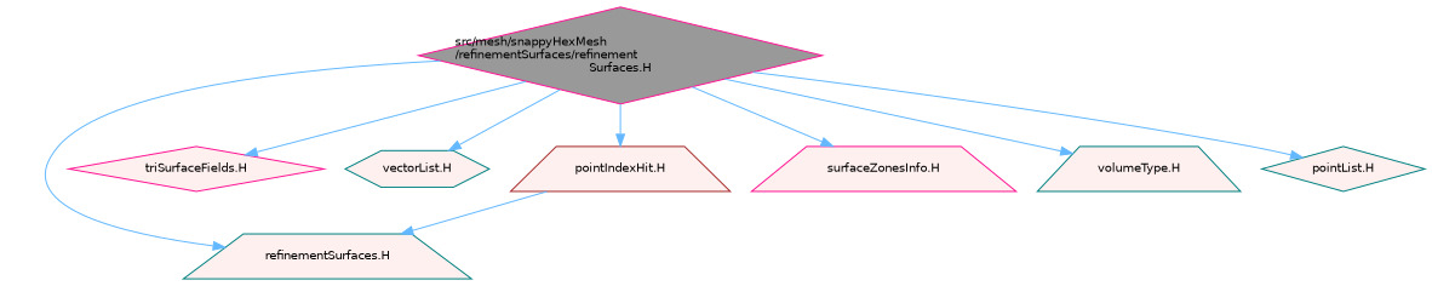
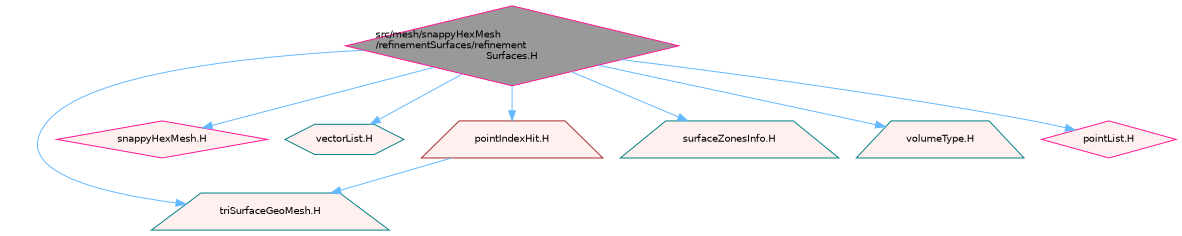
  digraph {
    node [color=teal fillcolor="#FFF0F0" fontname=Helvetica fontsize=10 shape=trapezium style=filled]
    edge [color=steelblue1 fontname=Helvetica fontsize=10 labelfontname=Helvetica labelfontsize=10 style=solid]
    n1 [color=deeppink fillcolor=grey60 fontcolor=black height=0.2 label="src/mesh/snappyHexMesh\l/refinementSurfaces/refinement\lSurfaces.H" shape=diamond width=0.4]
-   n2 [height=0.2 label="refinementSurfaces.H" width=0.4]
-   n3 [color=deeppink height=0.2 label="triSurfaceFields.H" shape=diamond width=0.4]
+   n2 [height=0.2 label="triSurfaceGeoMesh.H" width=0.4]
+   n3 [color=deeppink height=0.2 label="snappyHexMesh.H" shape=diamond width=0.4]
    n4 [height=0.2 label="vectorList.H" shape=hexagon width=0.4]
    n5 [color=brown height=0.2 label="pointIndexHit.H" width=0.4]
-   n6 [color=deeppink height=0.2 label="surfaceZonesInfo.H" width=0.4]
+   n6 [height=0.2 label="surfaceZonesInfo.H" width=0.4]
    n7 [height=0.2 label="volumeType.H" width=0.4]
-   n8 [height=0.2 label="pointList.H" shape=diamond width=0.4]
+   n8 [color=deeppink height=0.2 label="pointList.H" shape=diamond width=0.4]
    n1 -> n2
    n1 -> n3
    n1 -> n4
    n1 -> n5
    n1 -> n6
    n1 -> n7
    n1 -> n8
    n5 -> n2
  }
